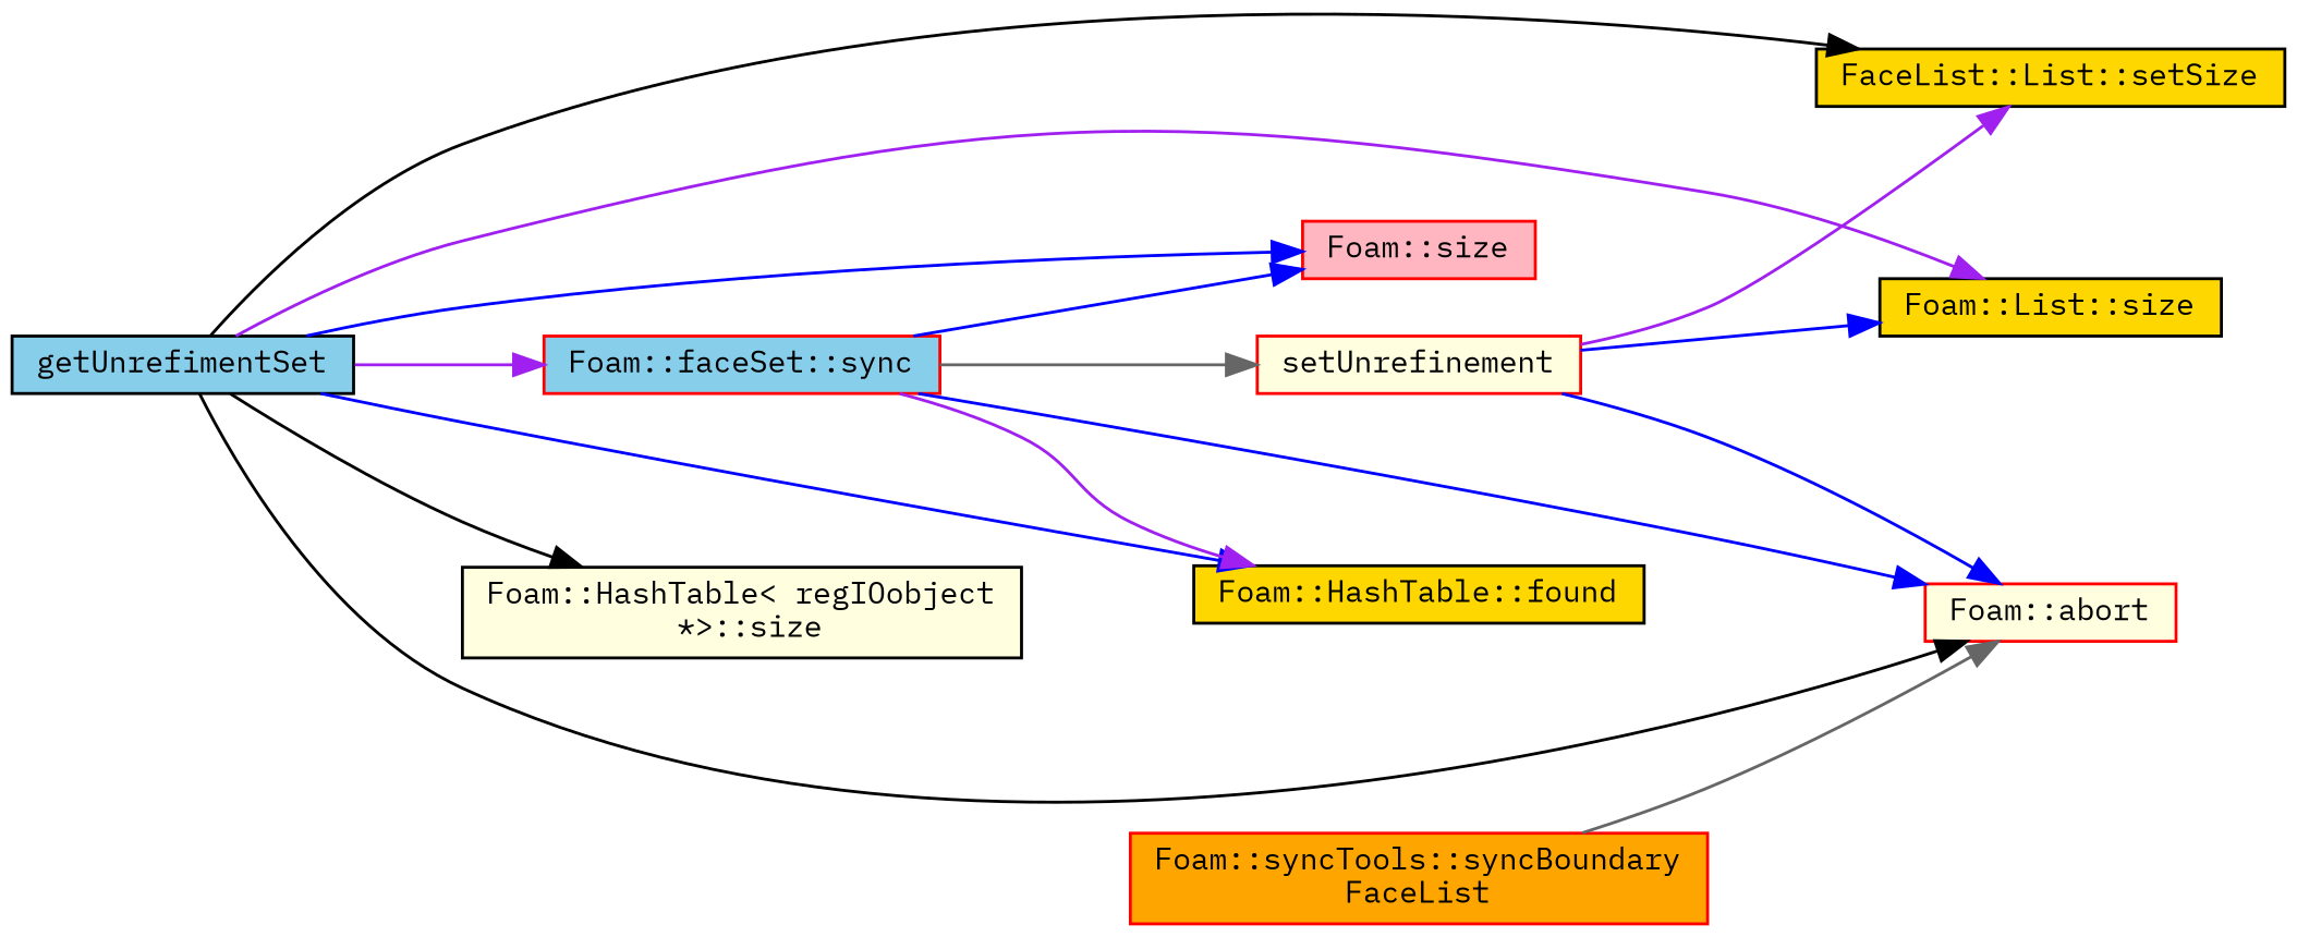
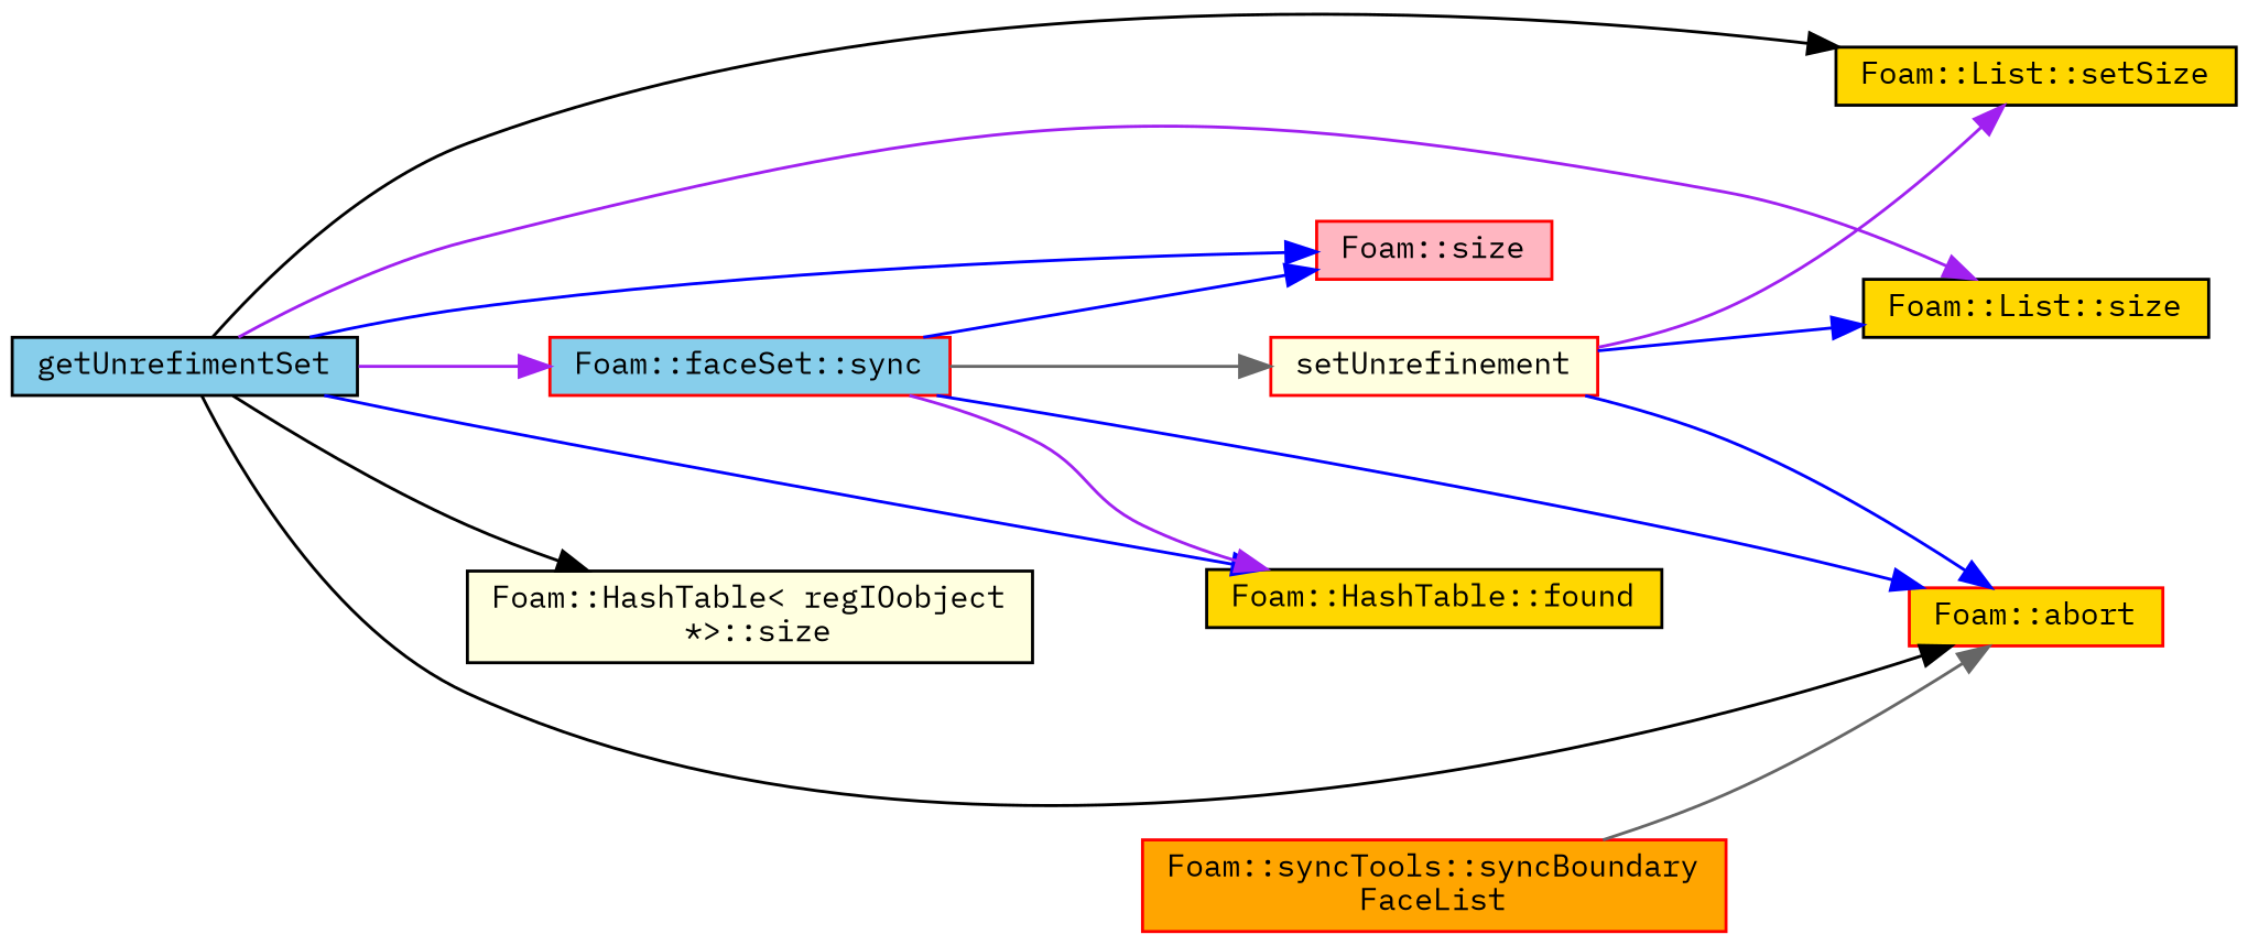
  digraph {
    fontname="IBM Plex Mono"
    rankdir=LR
    node [color=black fillcolor=lightyellow fontname="IBM Plex Mono" fontsize=10 shape=record style=filled]
    edge [color=blue fontname="IBM Plex Mono" fontsize=10 labelfontname=FreeSans labelfontsize=10 style=solid]
    n1 [fillcolor=skyblue fontcolor=black height=0.2 label=getUnrefimentSet width=0.4]
-   n2 [color=red height=0.2 label="Foam::abort" width=0.4]
+   n2 [color=red fillcolor=gold height=0.2 label="Foam::abort" width=0.4]
    n3 [color=red fillcolor=lightpink height=0.2 label="Foam::size" width=0.4]
    n4 [fillcolor=gold height=0.2 label="Foam::HashTable::found" width=0.4]
-   n5 [fillcolor=gold height=0.2 label="FaceList::List::setSize" width=0.4]
+   n5 [fillcolor=gold height=0.2 label="Foam::List::setSize" width=0.4]
    n6 [fillcolor=gold height=0.2 label="Foam::List::size" width=0.4]
    n7 [height=0.2 label="Foam::HashTable\< regIOobject\l *\>::size" width=0.4]
    n8 [color=red fillcolor=skyblue height=0.2 label="Foam::faceSet::sync" width=0.4]
    n9 [color=red height=0.2 label=setUnrefinement width=0.4]
    n10 [color=red fillcolor=orange height=0.2 label="Foam::syncTools::syncBoundary\lFaceList" width=0.4]
    n1 -> n2 [color=black]
    n1 -> n3
    n1 -> n4
    n1 -> n5 [color=black]
    n1 -> n6 [color=purple]
    n1 -> n7 [color=black]
    n1 -> n8 [color=purple]
    n8 -> n2
    n8 -> n3
    n8 -> n4 [color=purple]
    n8 -> n9 [color=gray40]
    n9 -> n2
    n9 -> n5 [color=purple]
    n9 -> n6
    n10 -> n2 [color=gray40]
  }
